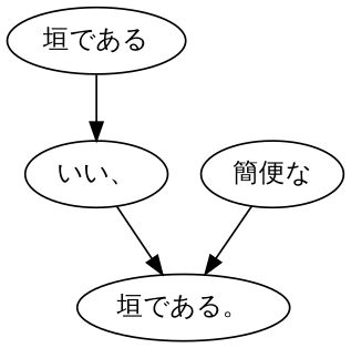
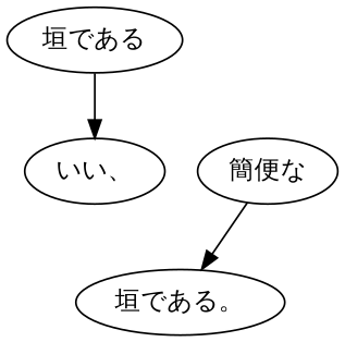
  digraph {
    fontname="Comic Neue"
    node [fontname="Comic Neue"]
    edge [fontname="Comic Neue"]
    n1 [label="垣である"]
    n2 [label="いい、"]
    n3 [label="垣である。"]
    n4 [label="簡便な"]
    n1 -> n2
-   n2 -> n3
    n4 -> n3
  }
